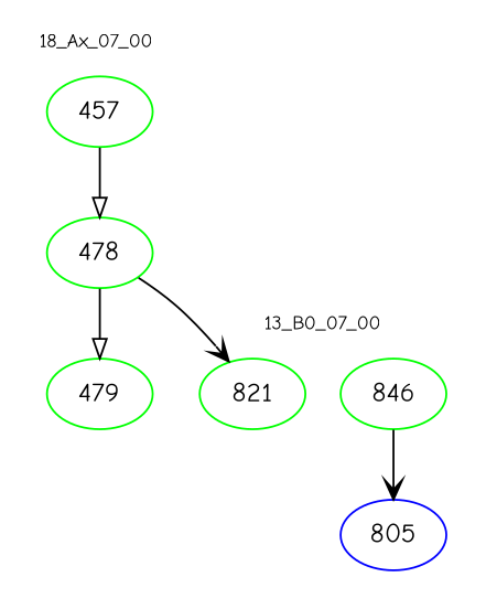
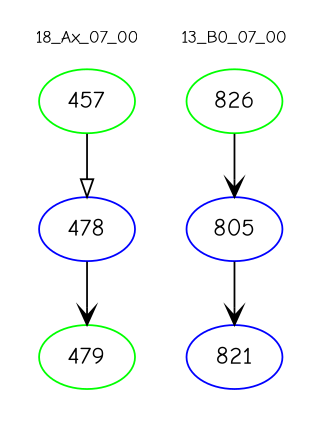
  digraph {
    fontname="Comic Neue"
    node [color=green fontname="Comic Neue"]
    edge [arrowhead=onormal color=black fontname="Comic Neue"]
    n1 [label=457]
-   n2 [label=478]
+   n2 [color=blue label=478]
    n3 [label=479]
-   n4 [label=846]
+   n4 [label=826]
    n5 [color=blue label=805]
-   n6 [label=821]
+   n6 [color=blue label=821]
    subgraph cluster_1 {
      color=white
      fontsize=10
      label="18_Ax_07_00"
      n1
      n2
      n3
    }
    subgraph cluster_2 {
      color=white
      fontsize=10
      label="13_B0_07_00"
      n4
      n5
      n6
    }
    n1 -> n2
-   n2 -> n3
+   n2 -> n3 [arrowhead=vee]
    n4 -> n5 [arrowhead=vee]
-   n2 -> n6 [arrowhead=vee]
+   n5 -> n6 [arrowhead=vee]
  }
